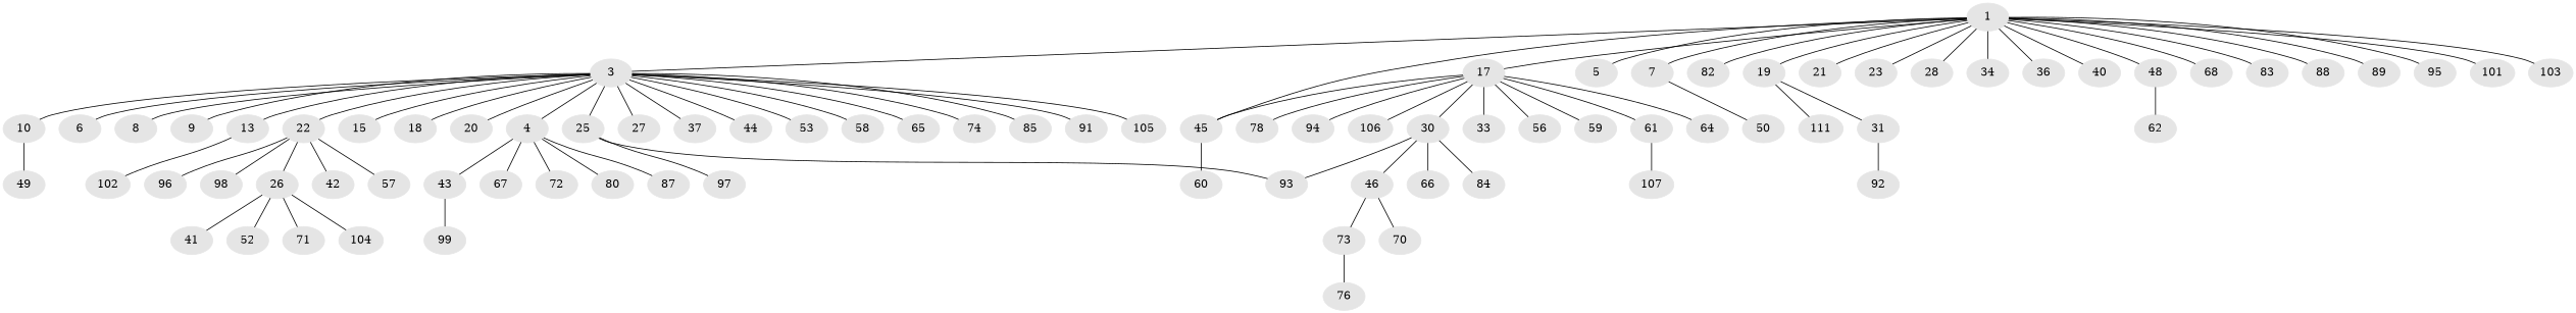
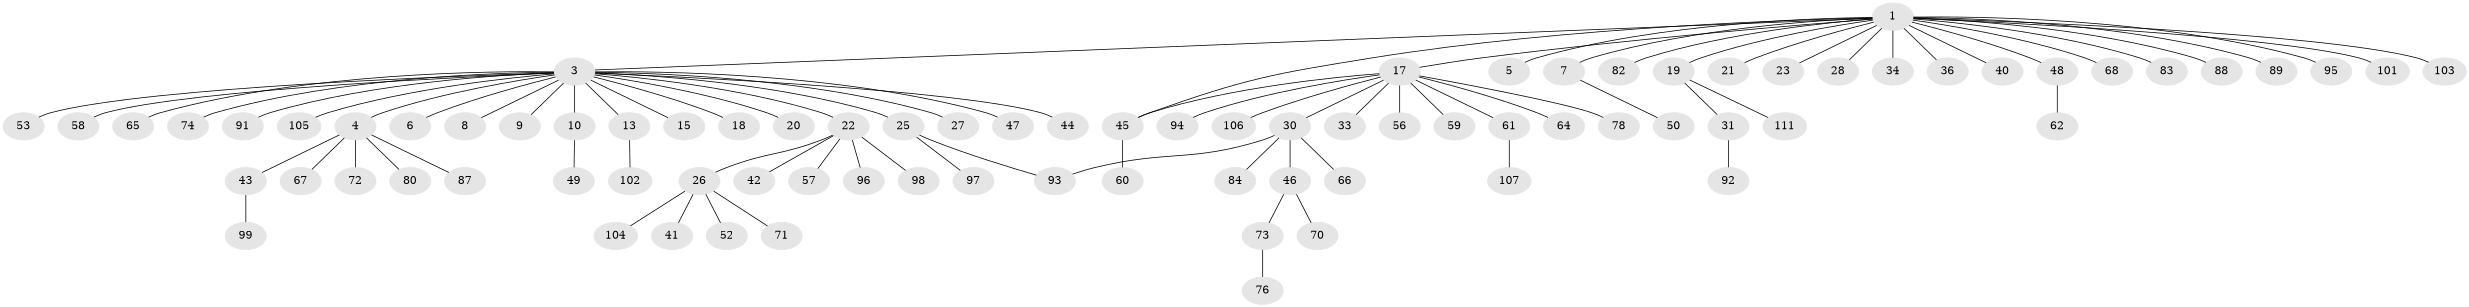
  graph {
    node [color=gray90 style=filled]
    1 [super="+2"]
    3 [super="+11"]
    5 [super="+39"]
    7 [super="+54"]
    n5 [label=82]
    17 [super="+81"]
    19 [super="+29"]
    21
    23
    28
    34
    36
    40 [super="+51"]
    45 [super="+75"]
    48
    68
    83
    88
    89
    95
    101
    103
    4 [super="+109"]
    6 [super="+47"]
    8
    9
    10 [super="+14"]
    13 [super="+86"]
    15
    18
    20
    22 [super="+24"]
    25 [super="+38"]
    27
-   37 [super="+63"]
+   37 [super="+63" label=47]
    44
    53 [super="+82"]
    58
    65
    74
-   85
    91
    105
    50
    30 [super="+90"]
    33
    56
    59
    61 [super="+69"]
    64
    78
    94
    106
    31 [super="+35"]
    111
    60
    62 [super="+110"]
    43 [super="+77"]
    67
    72
    80
    87
    49
    102
    26 [super="+32"]
    42 [super="+55"]
    57
    96
    98
    93
    97
    99
    46 [super="+79"]
    66
    84
    107
    92
    41
    52
    71
    104
    70 [super="+108"]
    73
    76 [super="+100"]
    1 -- 3
    1 -- 5
    1 -- 7
    1 -- n5
    1 -- 17
    1 -- 19
    1 -- 21
    1 -- 23
    1 -- 28
    1 -- 34
    1 -- 36
    1 -- 40
    1 -- 45
    1 -- 48
    1 -- 68
    1 -- 83
    1 -- 88
    1 -- 89
    1 -- 95
    1 -- 101
    1 -- 103
    3 -- 4
    3 -- 6
    3 -- 8
    3 -- 9
    3 -- 10
    3 -- 13
    3 -- 15
    3 -- 18
    3 -- 20
    3 -- 22
    3 -- 25
    3 -- 27
    3 -- 37
    3 -- 44
    3 -- 53
    3 -- 58
    3 -- 65
    3 -- 74
-   3 -- 85
    3 -- 91
    3 -- 105
    7 -- 50
    17 -- 45
    17 -- 30
    17 -- 33
    17 -- 56
    17 -- 59
    17 -- 61
    17 -- 64
    17 -- 78
    17 -- 94
    17 -- 106
    19 -- 31
    19 -- 111
    45 -- 60
    48 -- 62
    4 -- 43
    4 -- 67
    4 -- 72
    4 -- 80
    4 -- 87
    10 -- 49
    13 -- 102
    22 -- 26
    22 -- 42
    22 -- 57
    22 -- 96
    22 -- 98
    25 -- 93
    25 -- 97
    30 -- 93
    30 -- 46
    30 -- 66
    30 -- 84
    61 -- 107
    31 -- 92
    43 -- 99
    26 -- 41
    26 -- 52
    26 -- 71
    26 -- 104
    46 -- 70
    46 -- 73
    73 -- 76
  }
